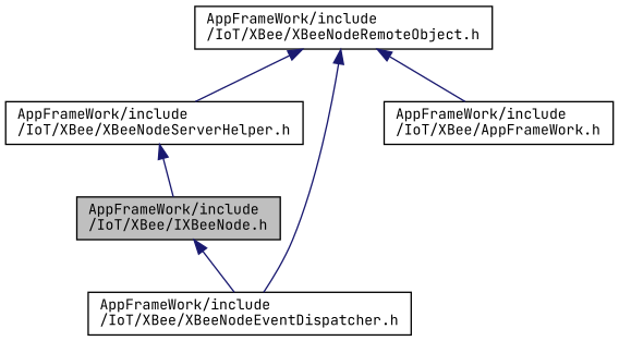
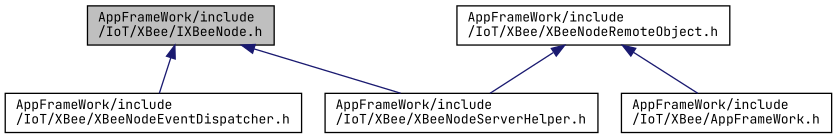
  digraph {
    fontname="JetBrains Mono"
    node [color=black fillcolor=white fontname="JetBrains Mono" fontsize=10 shape=record style=filled]
    edge [color=midnightblue dir=back fontname="JetBrains Mono" fontsize=10 labelfontname=Helvetica labelfontsize=10 style=solid]
    n1 [fillcolor=grey75 fontcolor=black height=0.2 label="AppFrameWork/include\l/IoT/XBee/IXBeeNode.h" width=0.4]
    n2 [height=0.2 label="AppFrameWork/include\l/IoT/XBee/XBeeNodeServerHelper.h" width=0.4]
    n3 [height=0.2 label="AppFrameWork/include\l/IoT/XBee/XBeeNodeEventDispatcher.h" width=0.4]
    n4 [height=0.2 label="AppFrameWork/include\l/IoT/XBee/XBeeNodeRemoteObject.h" width=0.4]
    n5 [height=0.2 label="AppFrameWork/include\l/IoT/XBee/AppFrameWork.h" width=0.4]
-   n2 -> n1
+   n1 -> n2
    n1 -> n3
    n4 -> n2
-   n4 -> n3
    n4 -> n5
  }
